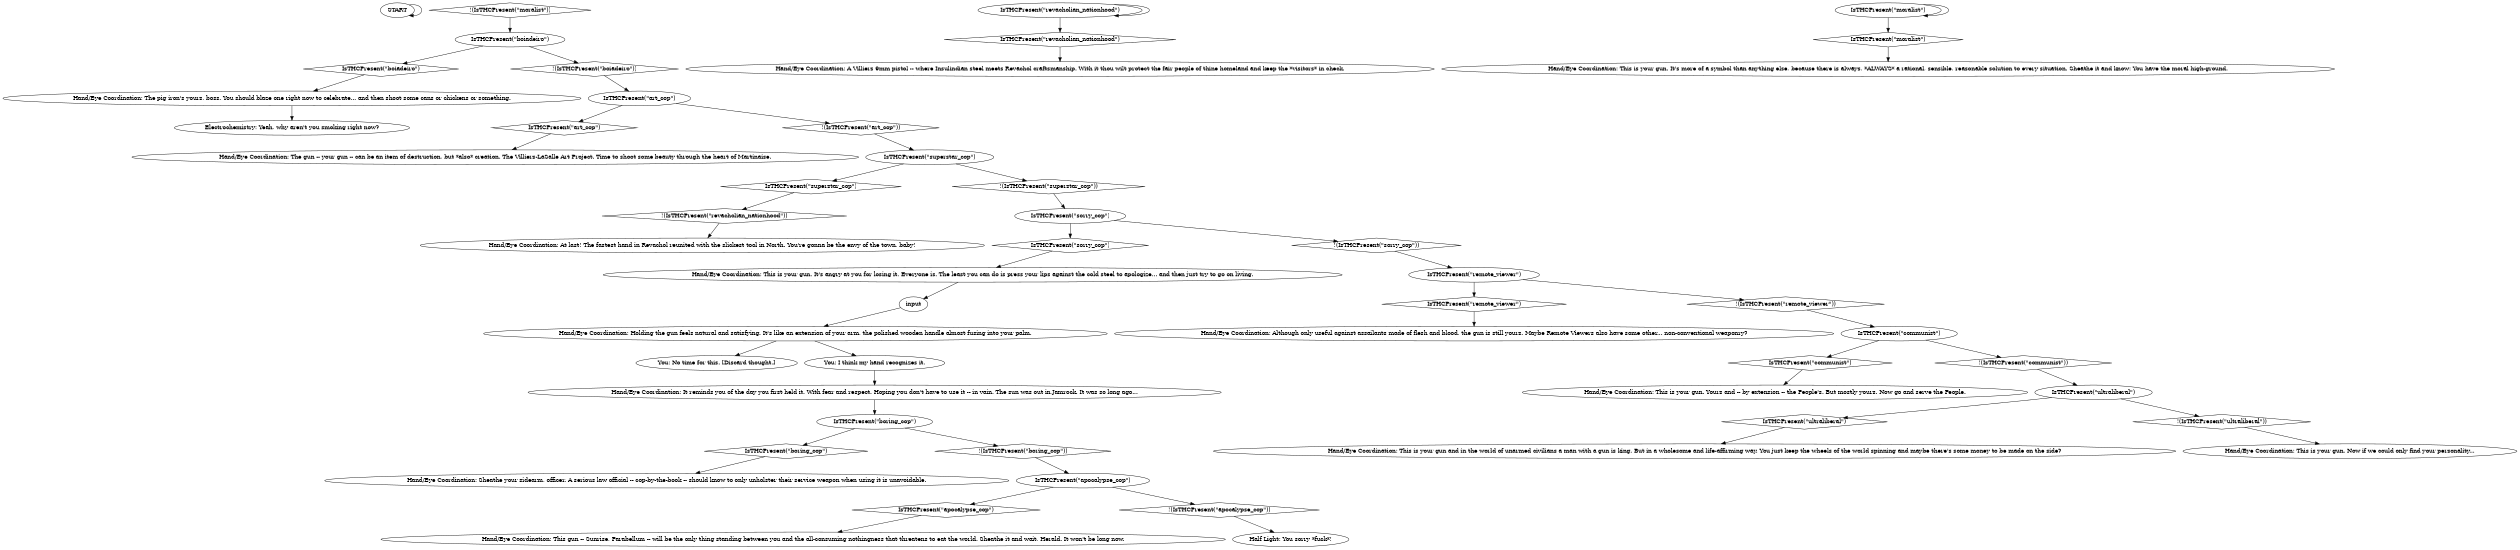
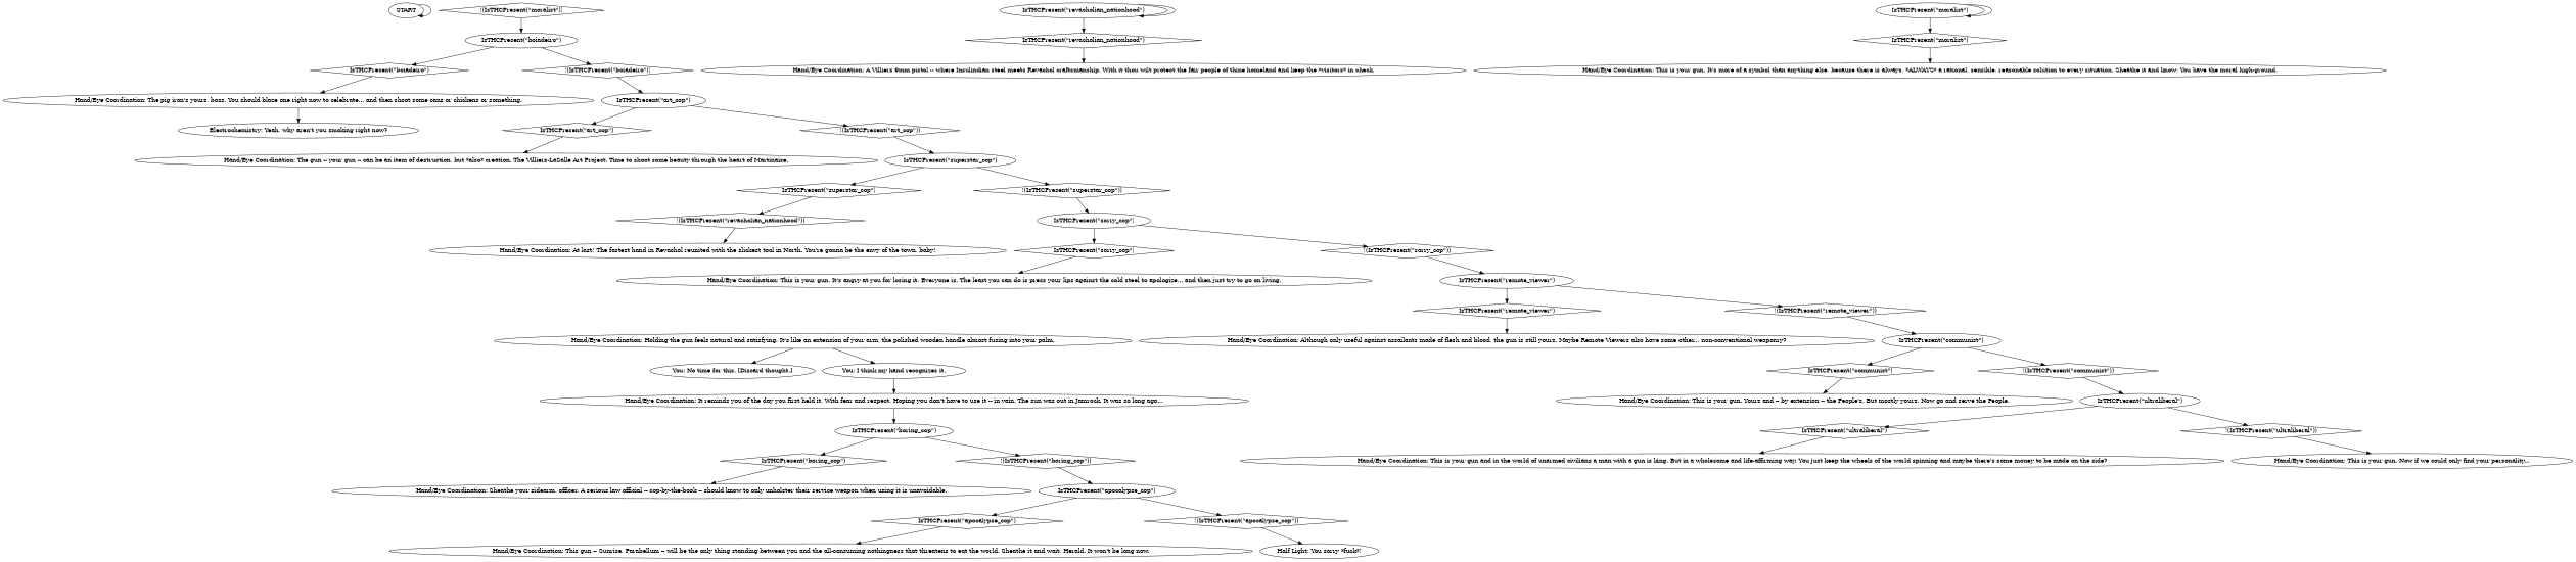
  digraph {
    n1 [label=START]
-   n2 [label=input]
    n3 [label="Hand/Eye Coordination: Holding the gun feels natural and satisfying. It's like an extension of your arm, the polished wooden handle almost fusing into your palm."]
    n4 [label="You: No time for this. [Discard thought.]"]
    n5 [label="You: I think my hand recognizes it."]
    n6 [label="Half Light: You sorry *fuck*!"]
    n7 [label="IsTHCPresent(\"revacholian_nationhood\")"]
    n8 [label="IsTHCPresent(\"revacholian_nationhood\")" shape=diamond]
    n9 [label="Hand/Eye Coordination: A Villiers 9mm pistol -- where Insulindian steel meets Revachol craftsmanship. With it thou wilt protect the fair people of thine homeland and keep the *visitors* in check."]
    n10 [label="!(IsTHCPresent(\"revacholian_nationhood\"))" shape=diamond]
    n11 [label="Hand/Eye Coordination: At last! The fastest hand in Revachol reunited with the slickest tool in North. You're gonna be the envy of the town, baby!"]
    n12 [label="IsTHCPresent(\"moralist\")"]
    n13 [label="IsTHCPresent(\"moralist\")" shape=diamond]
    n14 [label="Hand/Eye Coordination: This is your gun. It's more of a symbol than anything else, because there is always, *ALWAYS* a rational, sensible, reasonable solution to every situation. Sheathe it and know: You have the moral high-ground."]
    n15 [label="!(IsTHCPresent(\"moralist\"))" shape=diamond]
    n16 [label="IsTHCPresent(\"boiadeiro\")"]
    n17 [label="IsTHCPresent(\"boiadeiro\")" shape=diamond]
    n18 [label="!(IsTHCPresent(\"boiadeiro\"))" shape=diamond]
    n19 [label="Hand/Eye Coordination: This is your gun. Now if we could only find your personality..."]
    n20 [label="IsTHCPresent(\"superstar_cop\")"]
    n21 [label="IsTHCPresent(\"superstar_cop\")" shape=diamond]
    n22 [label="!(IsTHCPresent(\"superstar_cop\"))" shape=diamond]
    n23 [label="IsTHCPresent(\"sorry_cop\")"]
    n24 [label="IsTHCPresent(\"sorry_cop\")" shape=diamond]
    n25 [label="!(IsTHCPresent(\"sorry_cop\"))" shape=diamond]
    n26 [label="IsTHCPresent(\"communist\")"]
    n27 [label="IsTHCPresent(\"communist\")" shape=diamond]
    n28 [label="!(IsTHCPresent(\"communist\"))" shape=diamond]
    n29 [label="Hand/Eye Coordination: This is your gun. Yours and -- by extension -- the People's. But mostly yours. Now go and serve the People."]
    n30 [label="IsTHCPresent(\"ultraliberal\")"]
    n31 [label="IsTHCPresent(\"ultraliberal\")" shape=diamond]
    n32 [label="!(IsTHCPresent(\"ultraliberal\"))" shape=diamond]
    n33 [label="IsTHCPresent(\"remote_viewer\")"]
    n34 [label="IsTHCPresent(\"remote_viewer\")" shape=diamond]
    n35 [label="!(IsTHCPresent(\"remote_viewer\"))" shape=diamond]
    n36 [label="Hand/Eye Coordination: Although only useful against assailants made of flesh and blood, the gun is still yours. Maybe Remote Viewers also have some other... non-conventional weaponry?"]
    n37 [label="IsTHCPresent(\"apocalypse_cop\")"]
    n38 [label="IsTHCPresent(\"apocalypse_cop\")" shape=diamond]
    n39 [label="!(IsTHCPresent(\"apocalypse_cop\"))" shape=diamond]
    n40 [label="Hand/Eye Coordination: This gun -- Sunrise, Parabellum -- will be the only thing standing between you and the all-consuming nothingness that threatens to eat the world. Sheathe it and wait, Herald. It won't be long now."]
    n41 [label="IsTHCPresent(\"art_cop\")"]
    n42 [label="IsTHCPresent(\"art_cop\")" shape=diamond]
    n43 [label="!(IsTHCPresent(\"art_cop\"))" shape=diamond]
    n44 [label="Hand/Eye Coordination: The gun -- your gun -- can be an item of destruction, but *also* creation. The Villiers-LaSalle Art Project. Time to shoot some beauty through the heart of Martinaise."]
    n45 [label="Hand/Eye Coordination: The pig iron's yours, boss. You should blaze one right now to celebrate... and then shoot some cans or chickens or something."]
    n46 [label="Electrochemistry: Yeah, why aren't you smoking right now?"]
    n47 [label="Hand/Eye Coordination: This is your gun and in the world of unarmed civilians a man with a gun is king. But in a wholesome and life-affirming way. You just keep the wheels of the world spinning and maybe there's some money to be made on the side?"]
    n48 [label="IsTHCPresent(\"boring_cop\")"]
    n49 [label="IsTHCPresent(\"boring_cop\")" shape=diamond]
    n50 [label="!(IsTHCPresent(\"boring_cop\"))" shape=diamond]
    n51 [label="Hand/Eye Coordination: Sheathe your sidearm, officer. A serious law official -- cop-by-the-book -- should know to only unholster their service weapon when using it is unavoidable."]
    n52 [label="Hand/Eye Coordination: This is your gun. It's angry at you for losing it. Everyone is. The least you can do is press your lips against the cold steel to apologize... and then just try to go on living."]
    n53 [label="Hand/Eye Coordination: It reminds you of the day you first held it. With fear and respect. Hoping you don't have to use it -- in vain. The sun was out in Jamrock. It was so long ago..."]
    n1 -> n1
-   n2 -> n3
    n3 -> n4
    n3 -> n5
    n5 -> n53
    n7 -> n7
    n7 -> n8
    n8 -> n9
    n10 -> n11
    n12 -> n12
    n12 -> n13
    n13 -> n14
    n15 -> n16
    n16 -> n17
    n16 -> n18
    n17 -> n45
    n18 -> n41
    n20 -> n21
    n20 -> n22
    n21 -> n10
    n22 -> n23
    n23 -> n24
    n23 -> n25
    n24 -> n52
    n25 -> n33
    n26 -> n27
    n26 -> n28
    n27 -> n29
    n28 -> n30
    n30 -> n31
    n30 -> n32
    n31 -> n47
    n32 -> n19
    n33 -> n34
    n33 -> n35
    n34 -> n36
    n35 -> n26
    n37 -> n38
    n37 -> n39
    n38 -> n40
    n39 -> n6
    n41 -> n42
    n41 -> n43
    n42 -> n44
    n43 -> n20
    n45 -> n46
    n48 -> n49
    n48 -> n50
    n49 -> n51
    n50 -> n37
-   n52 -> n2
    n53 -> n48
  }
